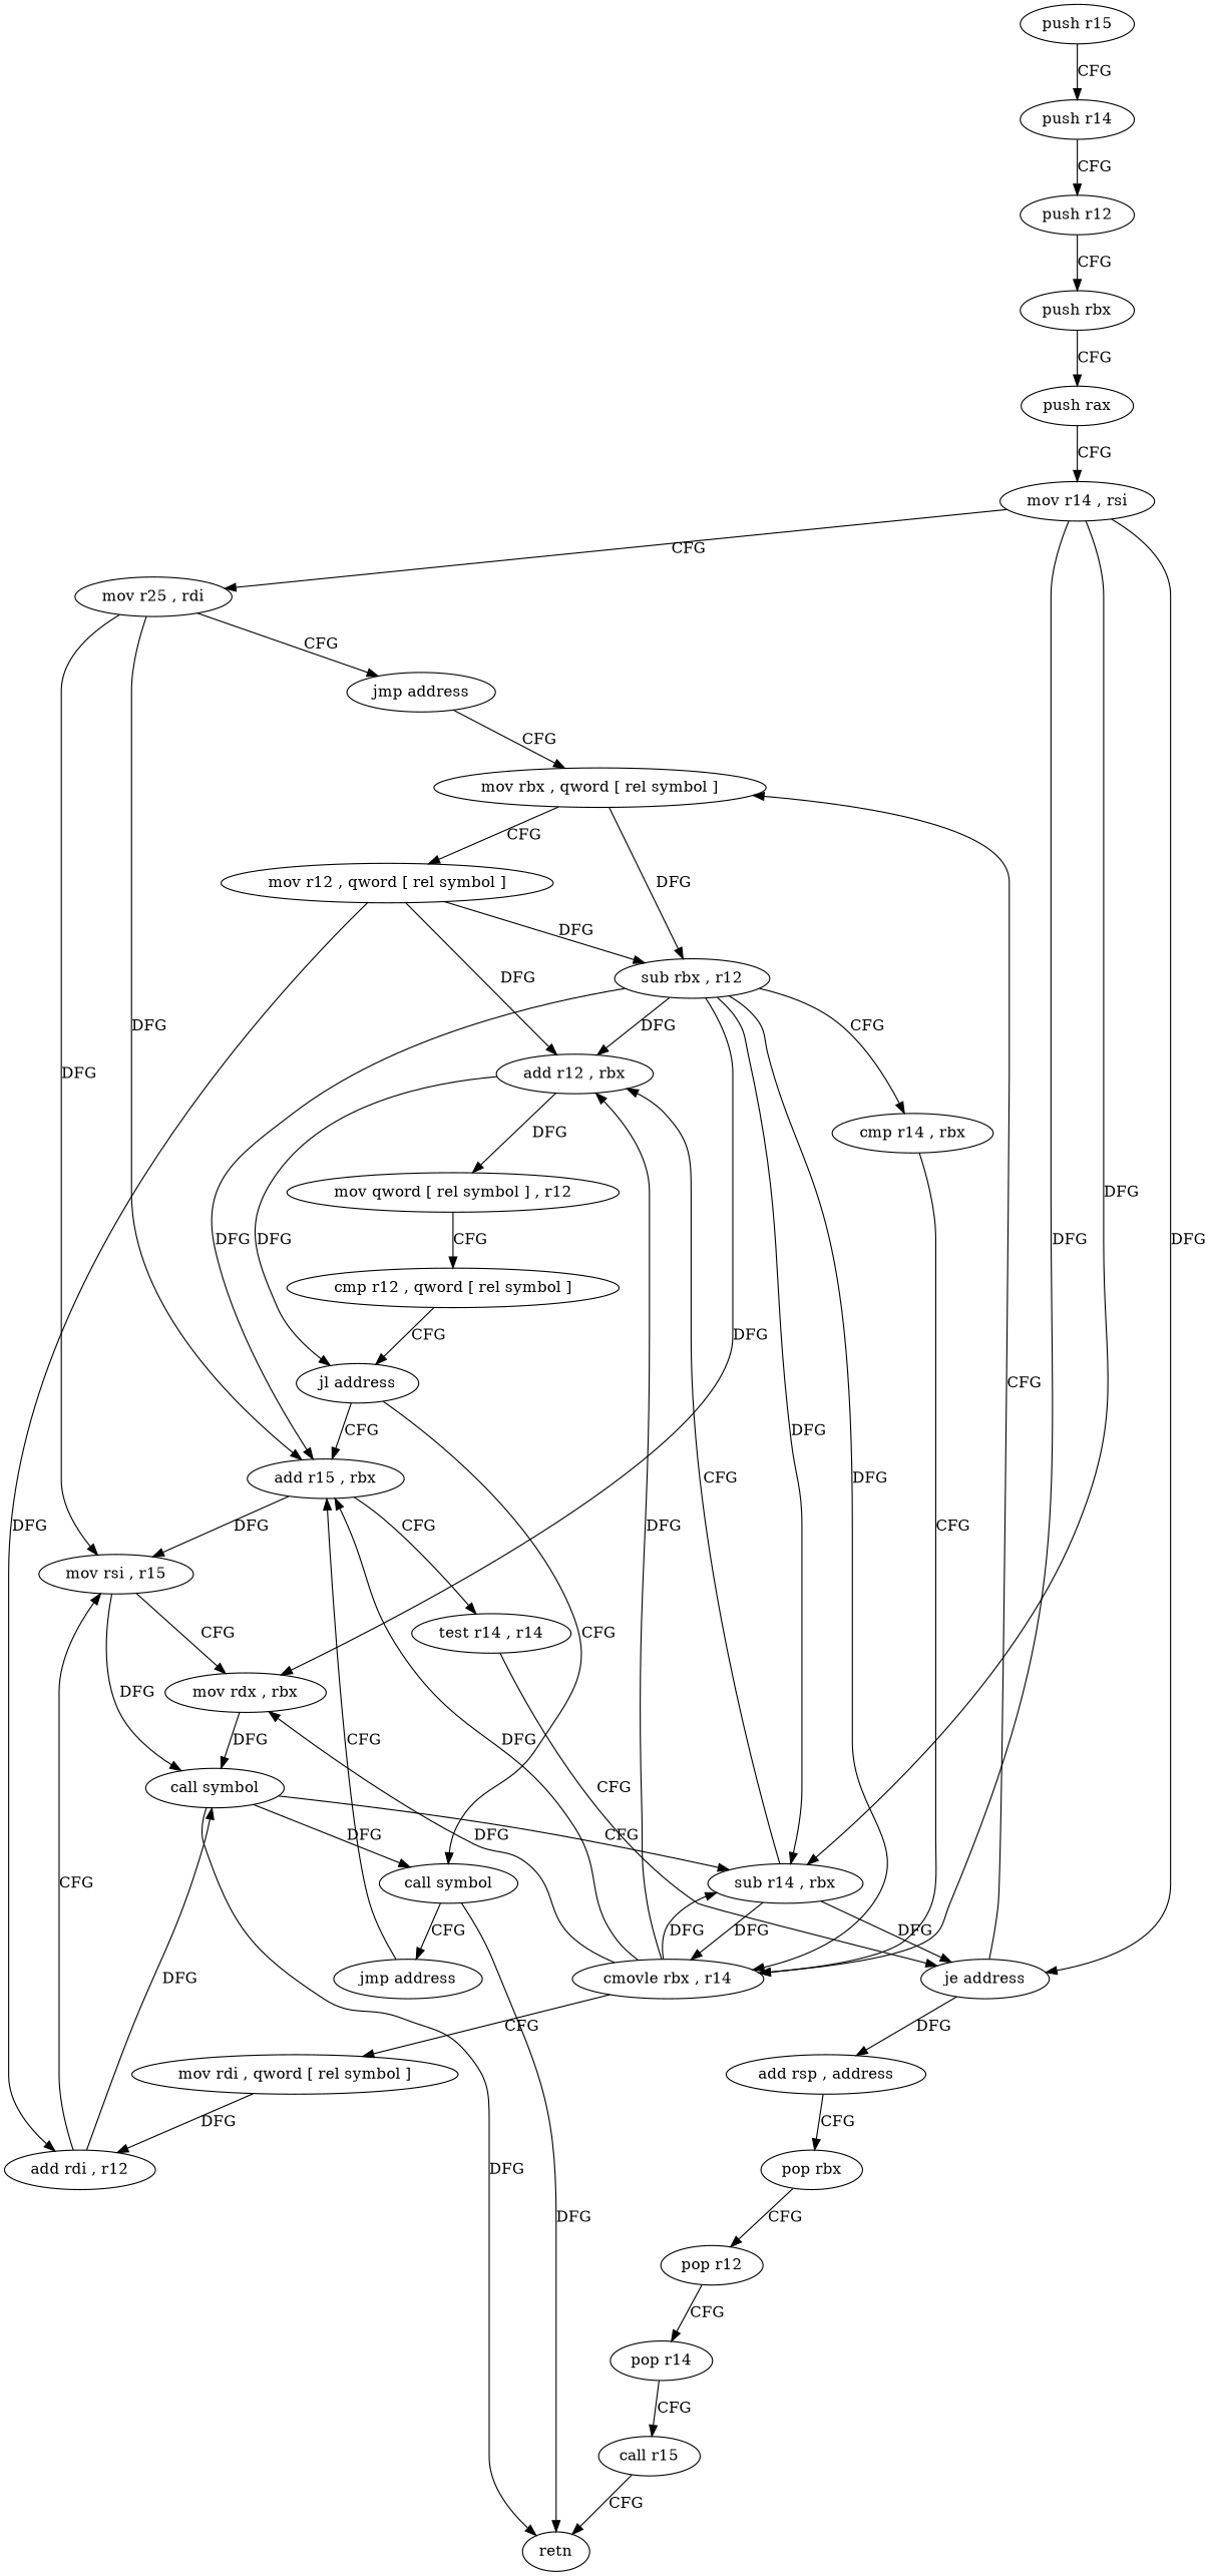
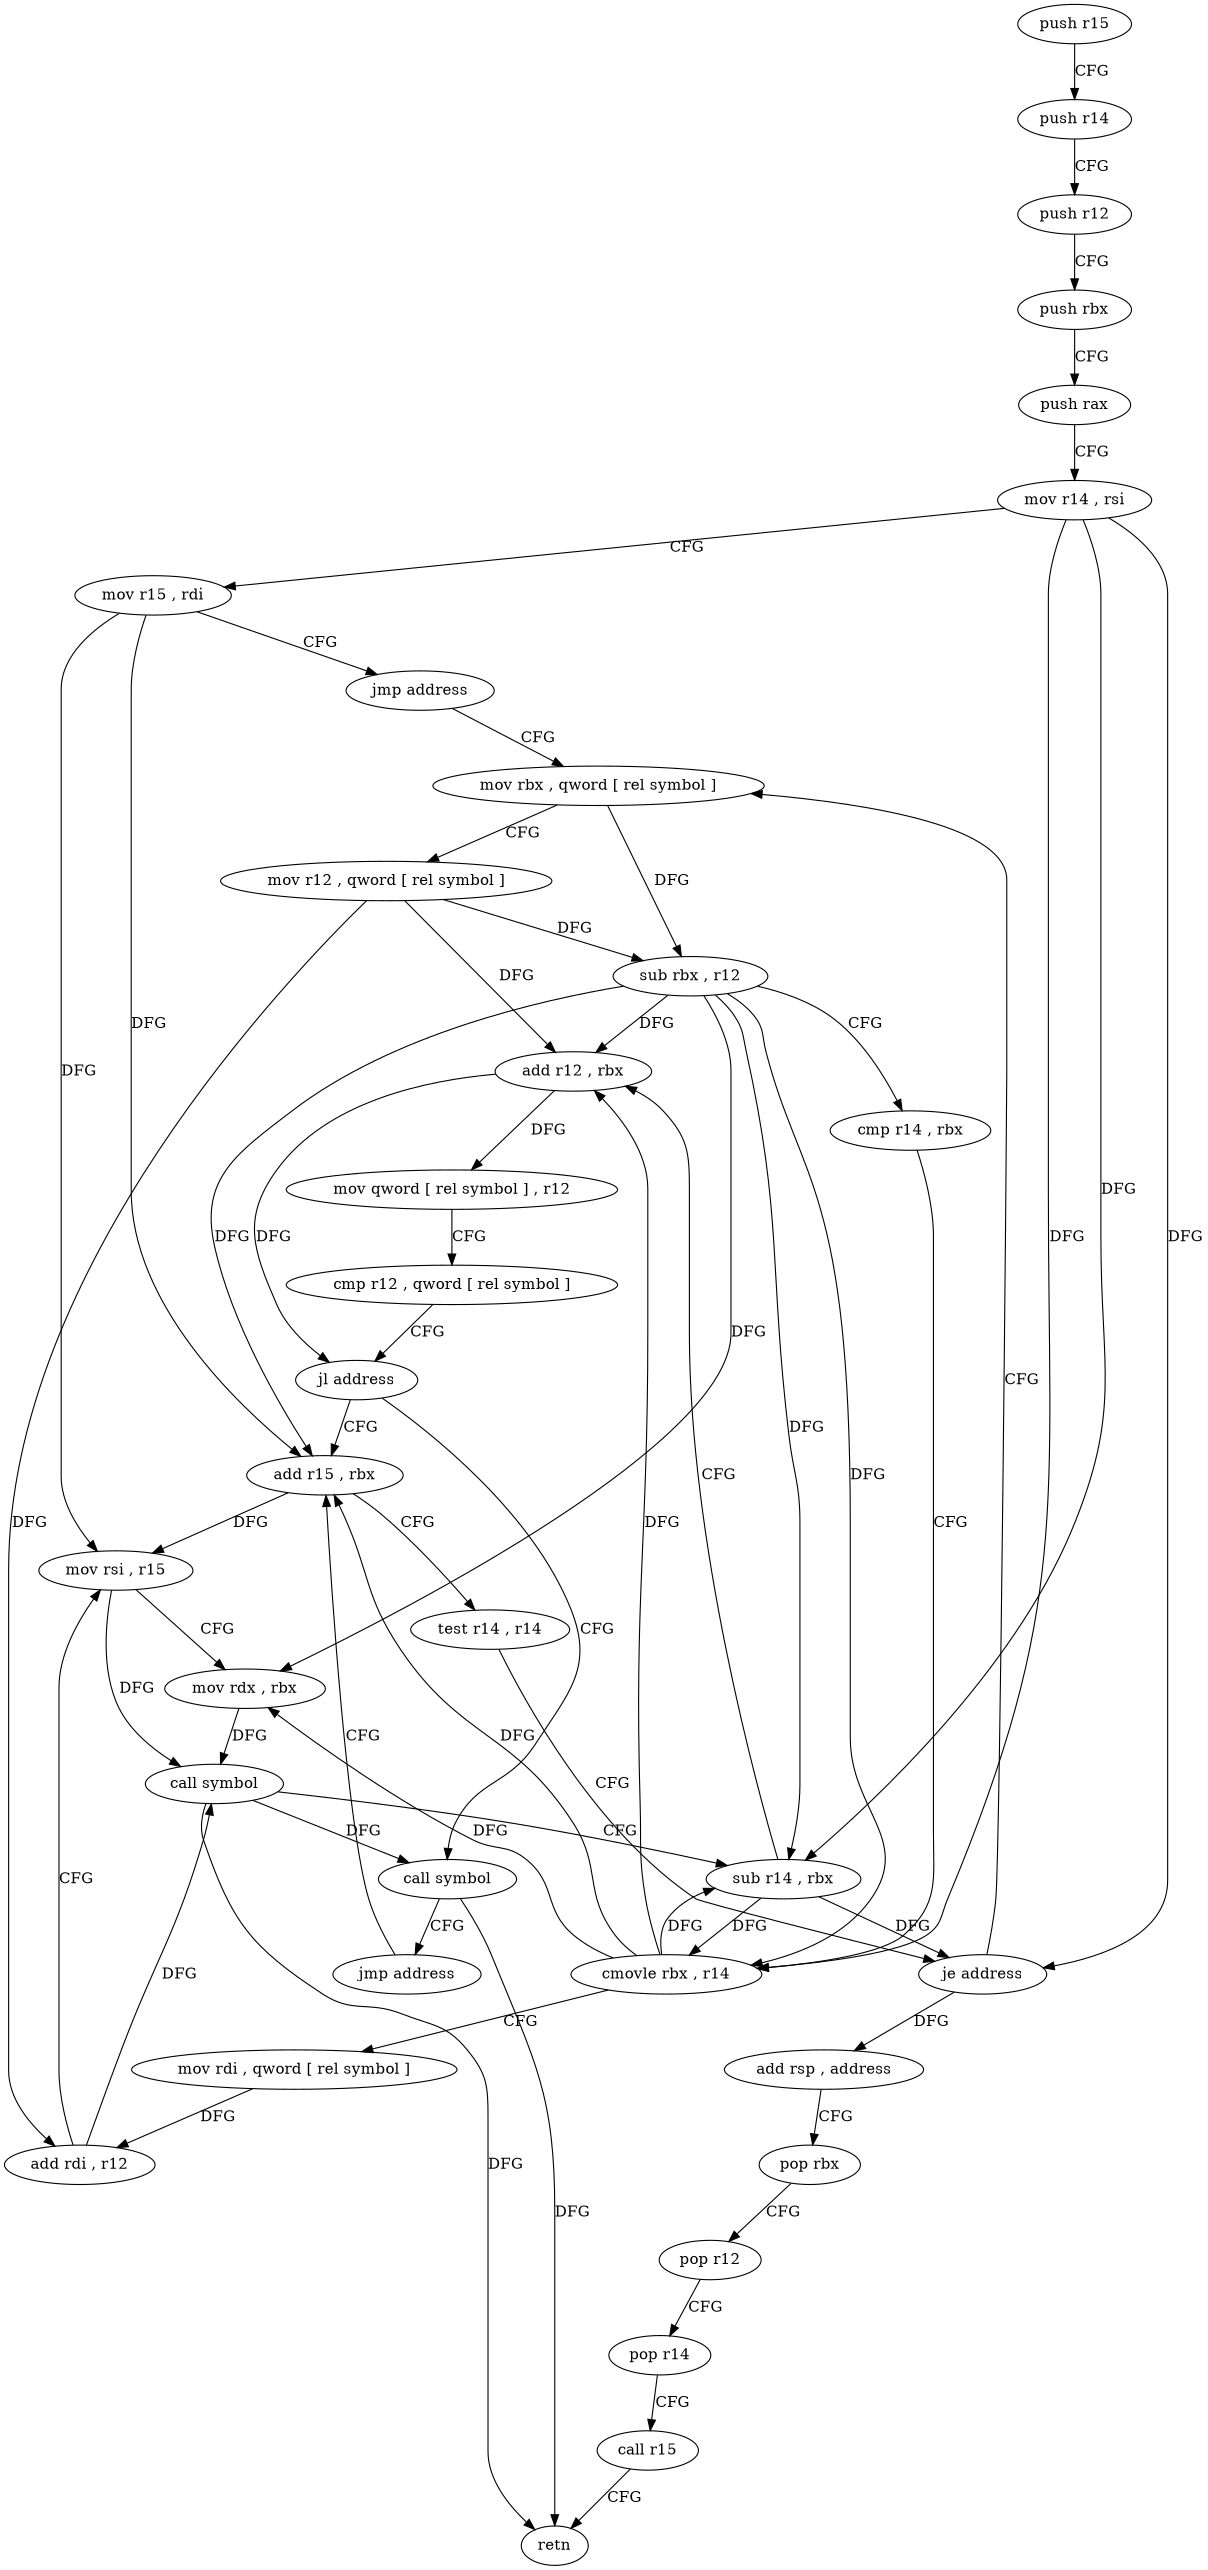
  digraph {
    n1 [label="push r15"]
    n2 [label="push r14"]
    n3 [label="push r12"]
    n4 [label="push rbx"]
    n5 [label="push rax"]
    n6 [label="mov r14 , rsi"]
-   n7 [label="mov r25 , rdi"]
+   n7 [label="mov r15 , rdi"]
    n8 [label="cmovle rbx , r14"]
    n9 [label="sub r14 , rbx"]
    n10 [label="je address"]
    n11 [label="jmp address"]
    n12 [label="mov rsi , r15"]
    n13 [label="add r15 , rbx"]
    n14 [label="add r12 , rbx"]
    n15 [label="mov rdx , rbx"]
    n16 [label="mov rdi , qword [ rel symbol ]"]
    n17 [label="mov rbx , qword [ rel symbol ]"]
    n18 [label="add rsp , address"]
    n19 [label="call symbol"]
    n20 [label="test r14 , r14"]
    n21 [label="mov r12 , qword [ rel symbol ]"]
    n22 [label="sub rbx , r12"]
    n23 [label="add rdi , r12"]
    n24 [label="cmp r14 , rbx"]
    n25 [label="mov qword [ rel symbol ] , r12"]
    n26 [label="jl address"]
    n27 [label="call symbol"]
    n28 [label=retn]
    n29 [label="jmp address"]
    n30 [label="cmp r12 , qword [ rel symbol ]"]
    n31 [label="pop rbx"]
    n32 [label="pop r12"]
    n33 [label="pop r14"]
    n34 [label="call r15"]
    n1 -> n2 [label=CFG]
    n2 -> n3 [label=CFG]
    n3 -> n4 [label=CFG]
    n4 -> n5 [label=CFG]
    n5 -> n6 [label=CFG]
    n6 -> n7 [label=CFG]
    n6 -> n8 [label=DFG]
    n6 -> n9 [label=DFG]
    n6 -> n10 [label=DFG]
    n7 -> n11 [label=CFG]
    n7 -> n12 [label=DFG]
    n7 -> n13 [label=DFG]
    n8 -> n9 [label=DFG]
    n8 -> n13 [label=DFG]
    n8 -> n14 [label=DFG]
    n8 -> n15 [label=DFG]
    n8 -> n16 [label=CFG]
    n9 -> n8 [label=DFG]
    n9 -> n10 [label=DFG]
    n9 -> n14 [label=CFG]
    n10 -> n17 [label=CFG]
    n10 -> n18 [label=DFG]
    n11 -> n17 [label=CFG]
    n12 -> n15 [label=CFG]
    n12 -> n19 [label=DFG]
    n13 -> n12 [label=DFG]
    n13 -> n20 [label=CFG]
    n14 -> n25 [label=DFG]
    n14 -> n26 [label=DFG]
    n15 -> n19 [label=DFG]
    n16 -> n23 [label=DFG]
    n17 -> n21 [label=CFG]
    n17 -> n22 [label=DFG]
    n18 -> n31 [label=CFG]
    n19 -> n9 [label=CFG]
    n19 -> n27 [label=DFG]
    n19 -> n28 [label=DFG]
    n20 -> n10 [label=CFG]
    n21 -> n14 [label=DFG]
    n21 -> n22 [label=DFG]
    n21 -> n23 [label=DFG]
    n22 -> n8 [label=DFG]
    n22 -> n9 [label=DFG]
    n22 -> n13 [label=DFG]
    n22 -> n14 [label=DFG]
    n22 -> n15 [label=DFG]
    n22 -> n24 [label=CFG]
    n23 -> n12 [label=CFG]
    n23 -> n19 [label=DFG]
    n24 -> n8 [label=CFG]
    n25 -> n30 [label=CFG]
    n26 -> n13 [label=CFG]
    n26 -> n27 [label=CFG]
    n27 -> n28 [label=DFG]
    n27 -> n29 [label=CFG]
    n29 -> n13 [label=CFG]
    n30 -> n26 [label=CFG]
    n31 -> n32 [label=CFG]
    n32 -> n33 [label=CFG]
    n33 -> n34 [label=CFG]
    n34 -> n28 [label=CFG]
  }
